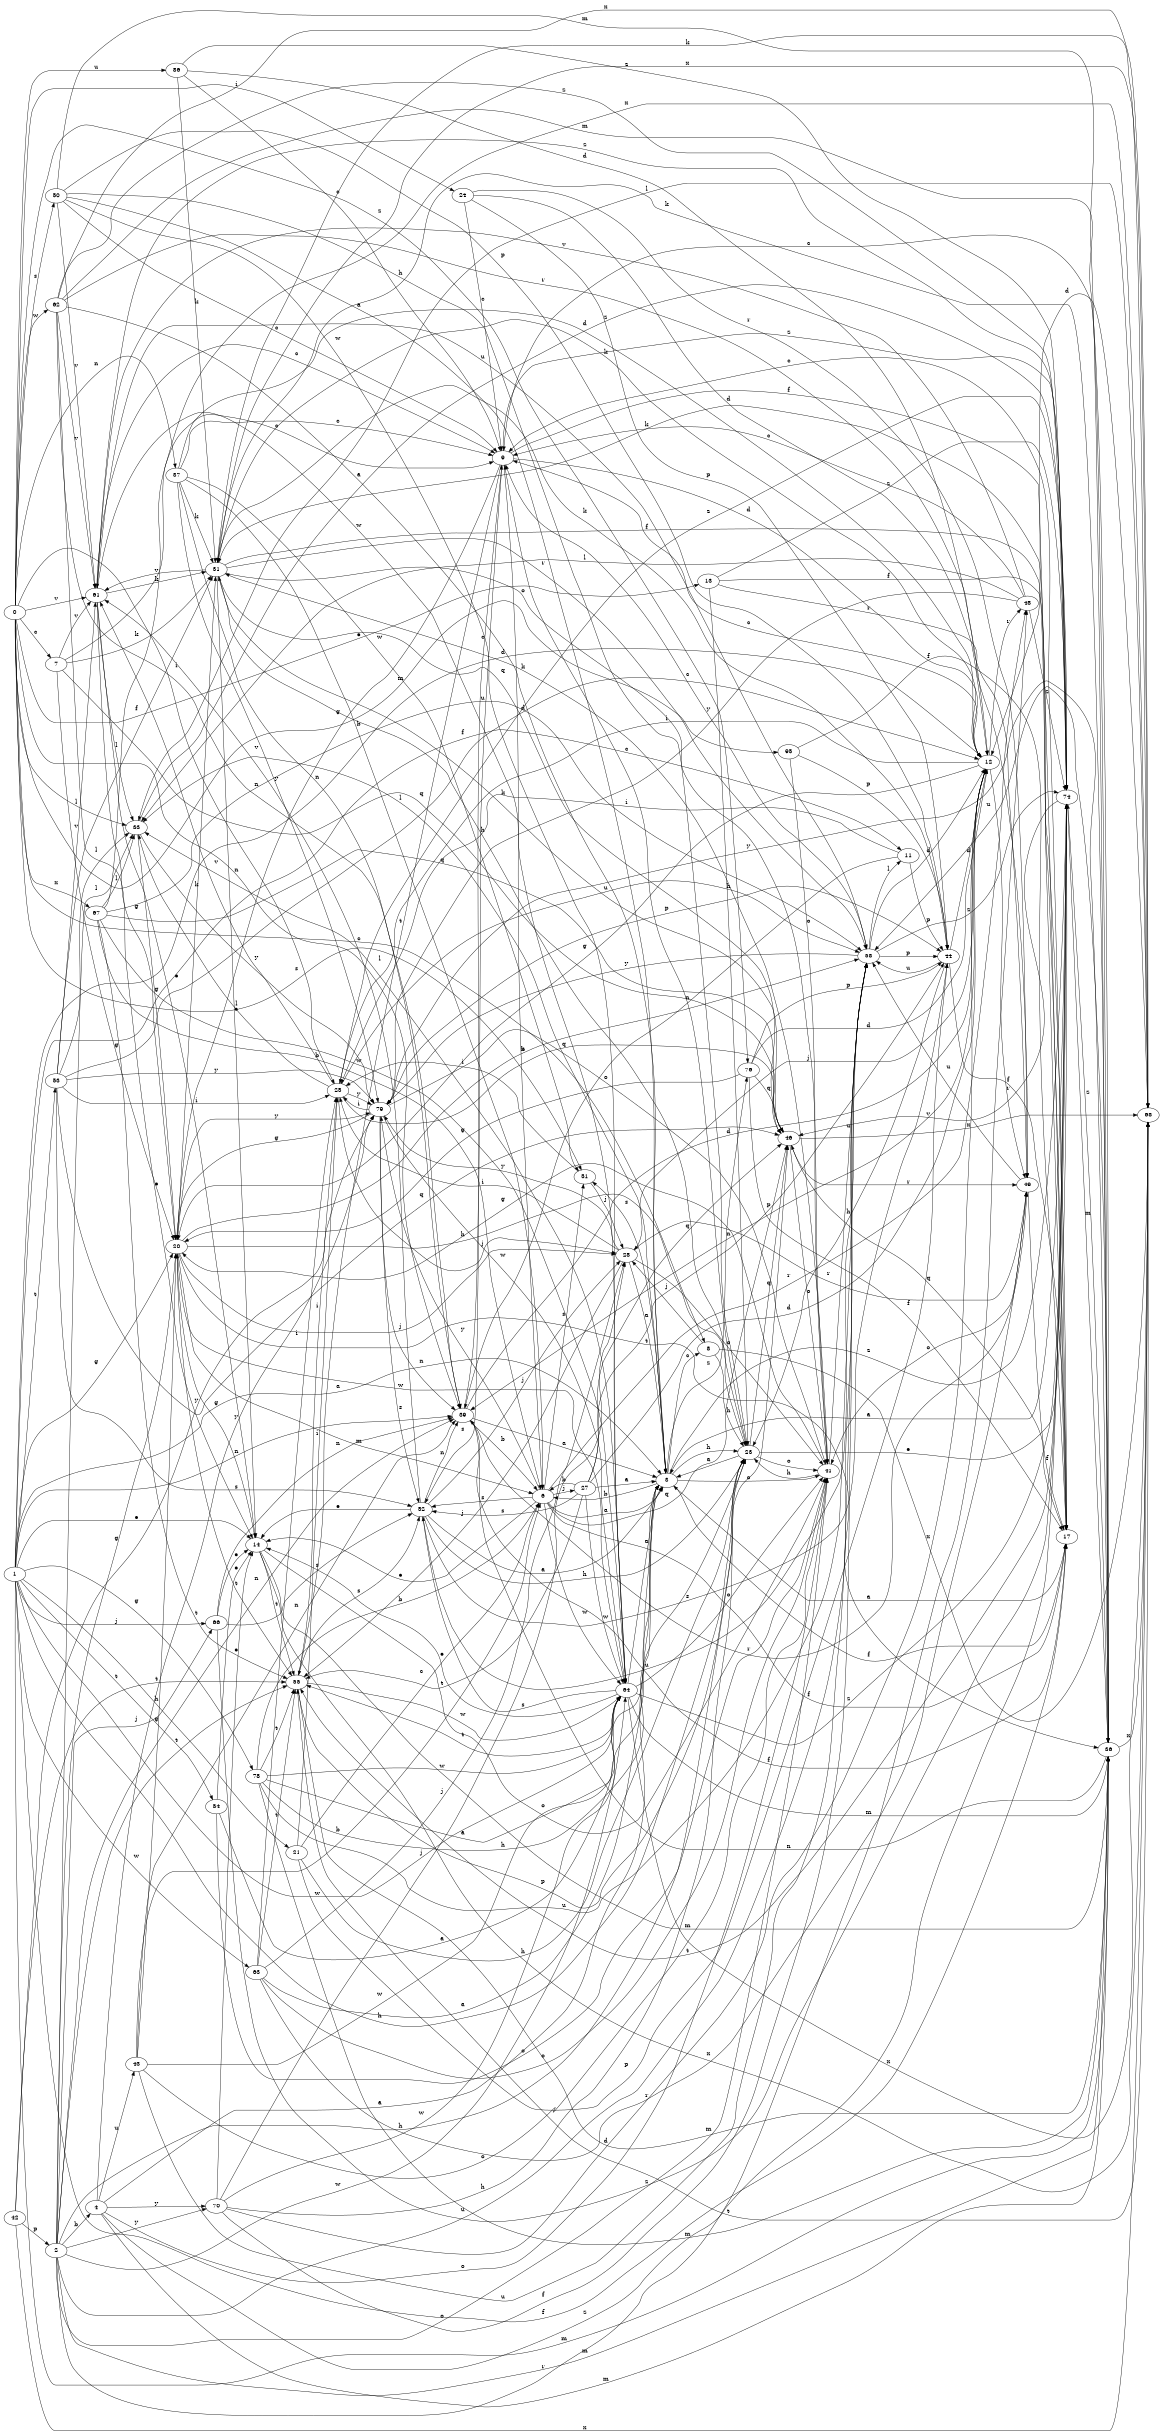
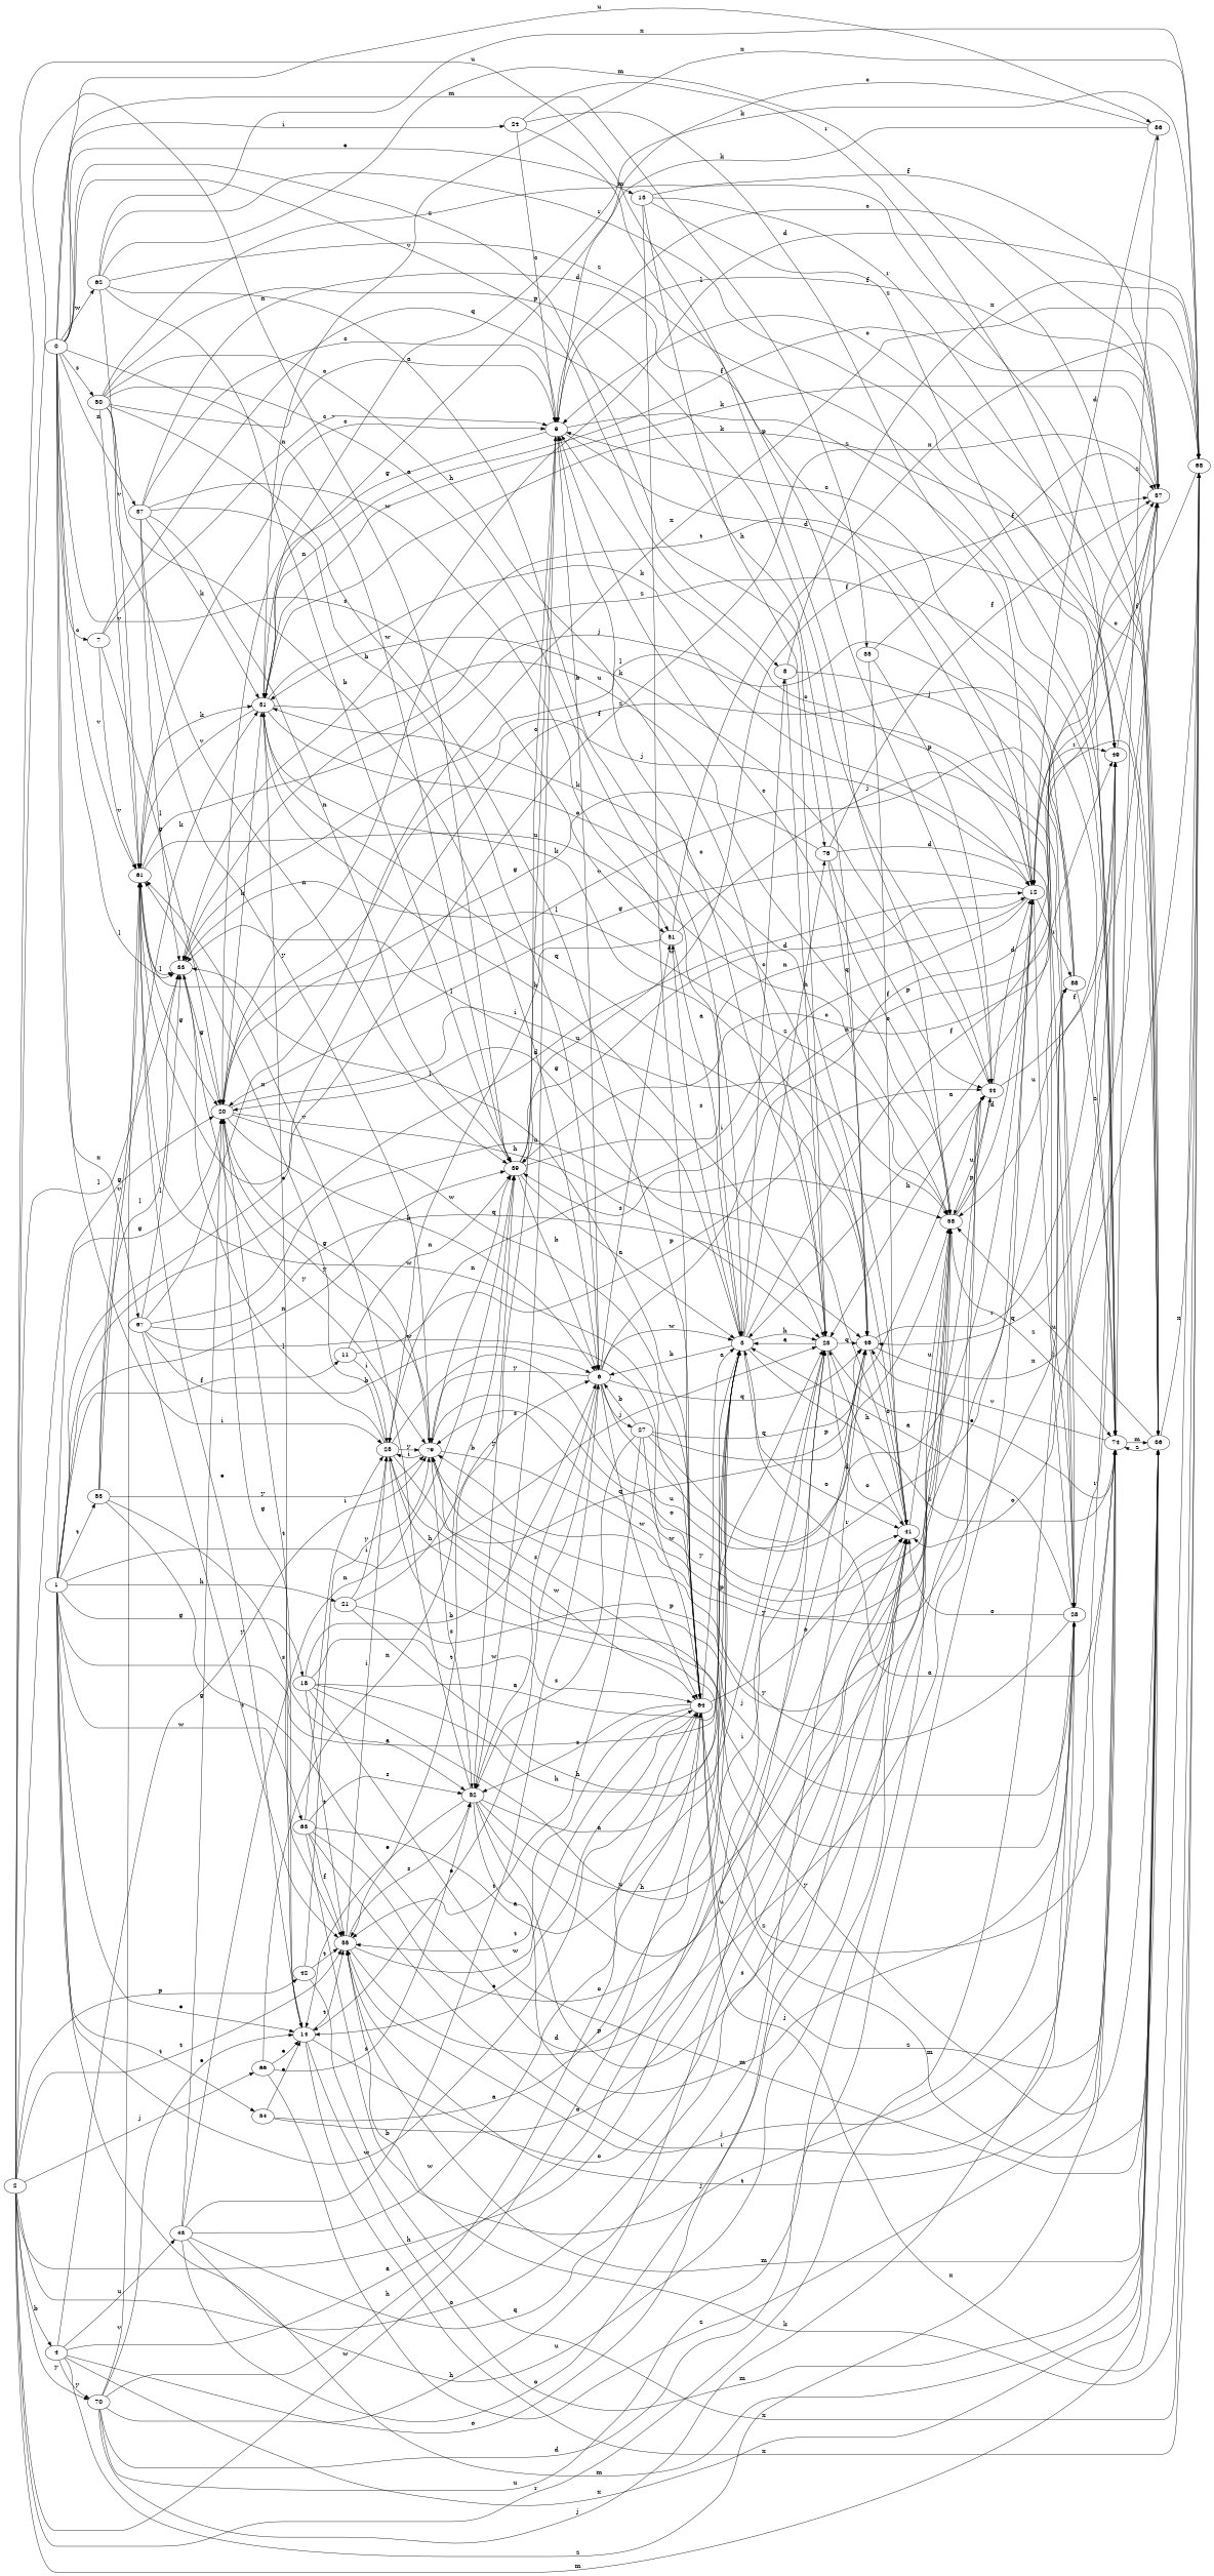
  strict digraph {
    rankdir=LR
    0
    7
    8
    13
    24
    25
    33
-   35 [label=95]
+   35
    37
    39
    50
    51
    n13 [label=86]
    61
    62
    67
    n17 [label=76]
    20
    46
    9
    31
    23
    28
    68
-   17
+   17 [label=57]
    64
    74
    49
    12
    44
    58
    n32 [label=79]
    41
    6
    3
    36
    n37 [label=14]
    55
    1
    n40 [label=11]
-   18 [label=78]
+   18
    21
    n43 [label=66]
    53
    54
    63
-   48
+   48 [label=88]
    52
    2
    4
    42
    70
    43
    27
    0 -> 7 [label=c]
-   0 -> 8 [label=c]
+   0 -> 8 [label=v]
    0 -> 13 [label=e]
    0 -> 24 [label=i]
    0 -> 25 [label=i]
    0 -> 33 [label=l]
    0 -> 35 [label=m]
    0 -> 37 [label=n]
    0 -> 39 [label=n]
    0 -> 50 [label=s]
    0 -> 51 [label=s]
    0 -> n13 [label=u]
    0 -> 61 [label=v]
    0 -> 62 [label=w]
    0 -> 67 [label=x]
    0 -> n17 [label=z]
    7 -> 61 [label=v]
    7 -> 20 [label=g]
    7 -> 46 [label=q]
    7 -> 9 [label=c]
-   7 -> 31 [label=k]
    8 -> 23 [label=h]
    8 -> 28 [label=j]
    8 -> 68 [label=x]
    13 -> 23 [label=h]
    13 -> 17 [label=f]
+   13 -> 64 [label=w]
    13 -> 74 [label=z]
    13 -> 49 [label=r]
    24 -> 9 [label=c]
    24 -> 49 [label=r]
    24 -> 12 [label=d]
    24 -> 44 [label=p]
    25 -> 33 [label=l]
-   25 -> 61 [label=v]
+   25 -> 61 [label=x]
    25 -> 46 [label=q]
    25 -> 28 [label=j]
    25 -> 74 [label=z]
    25 -> 58 [label=u]
    25 -> n32 [label=y]
    33 -> 20 [label=g]
    33 -> 74 [label=z]
    33 -> n32 [label=y]
    35 -> 17 [label=f]
    35 -> 44 [label=p]
    35 -> 41 [label=o]
+   37 -> 33 [label=l]
    37 -> 39 [label=n]
    37 -> 51 [label=w]
    37 -> 9 [label=c]
    37 -> 31 [label=k]
    37 -> 12 [label=d]
    37 -> n32 [label=y]
    37 -> 6 [label=b]
    39 -> 9 [label=c]
    39 -> 17 [label=f]
-   39 -> 49 [label=r]
+   39 -> 49 [label=c]
    39 -> 12 [label=d]
    39 -> 6 [label=b]
    39 -> 3 [label=a]
+   50 -> 39 [label=n]
    50 -> 61 [label=v]
    50 -> 9 [label=c]
    50 -> 23 [label=h]
    50 -> 64 [label=w]
    50 -> 44 [label=p]
+   50 -> 6 [label=b]
    50 -> 3 [label=a]
    50 -> 36 [label=m]
    51 -> 25 [label=i]
    51 -> 28 [label=j]
-   27 -> 3 [label=a]
+   51 -> 68 [label=x]
+   51 -> 3 [label=a]
    n13 -> 9 [label=c]
    n13 -> 31 [label=k]
-   n13 -> 74 [label=z]
+   74 -> n13 [label=z]
    n13 -> 12 [label=d]
    61 -> 33 [label=l]
    61 -> 20 [label=g]
    61 -> 9 [label=c]
    61 -> 31 [label=k]
+   61 -> 28 [label=j]
    61 -> 64 [label=w]
    61 -> 74 [label=z]
    61 -> 58 [label=u]
    61 -> n37 [label=e]
    62 -> 39 [label=n]
    62 -> 61 [label=v]
    62 -> 68 [label=x]
    62 -> 74 [label=z]
    62 -> 49 [label=r]
    62 -> 3 [label=a]
    62 -> 36 [label=m]
-   62 -> n37 [label=e]
    67 -> 33 [label=l]
    67 -> 46 [label=q]
    67 -> 68 [label=x]
    67 -> 64 [label=w]
    67 -> 58 [label=u]
    67 -> 6 [label=b]
    67 -> 55 [label=t]
    n17 -> 20 [label=g]
    n17 -> 46 [label=q]
    n17 -> 17 [label=f]
    n17 -> 12 [label=d]
    n17 -> 44 [label=p]
    20 -> 31 [label=k]
    20 -> 23 [label=h]
    20 -> 28 [label=j]
    20 -> 64 [label=w]
    20 -> 58 [label=u]
    20 -> n32 [label=y]
-   20 -> 6 [label=m]
+   20 -> 6 [label=b]
    20 -> 36 [label=t]
    20 -> 55 [label=t]
    46 -> 31 [label=k]
    46 -> 68 [label=x]
    46 -> 49 [label=r]
    46 -> 41 [label=o]
    9 -> 20 [label=g]
    9 -> 17 [label=f]
    9 -> 74 [label=z]
    9 -> 12 [label=d]
    9 -> 6 [label=b]
    9 -> 55 [label=t]
    9 -> 52 [label=s]
    31 -> 61 [label=v]
    31 -> 46 [label=q]
    31 -> 23 [label=h]
    31 -> 68 [label=x]
    31 -> 17 [label=f]
    31 -> 12 [label=k]
-   31 -> 58 [label=r]
+   31 -> 58 [label=u]
    31 -> 41 [label=o]
    31 -> n37 [label=e]
    23 -> 46 [label=q]
    23 -> 9 [label=c]
    23 -> 74 [label=e]
    23 -> 41 [label=o]
    23 -> 3 [label=a]
    28 -> 25 [label=i]
    28 -> 49 [label=r]
    28 -> n32 [label=y]
    28 -> 41 [label=o]
    28 -> 3 [label=a]
    28 -> 55 [label=j]
    68 -> 33 [label=l]
    68 -> 31 [label=k]
-   68 -> 12 [label=d]
-   68 -> 55 [label=t]
+   68 -> 12 [label=c]
+   68 -> 55 [label=k]
    17 -> 46 [label=q]
    17 -> 9 [label=c]
    17 -> 31 [label=k]
    17 -> 3 [label=a]
    64 -> 33 [label=l]
    64 -> 68 [label=x]
    64 -> 74 [label=z]
    64 -> 41 [label=o]
    64 -> 3 [label=a]
    64 -> 36 [label=m]
    64 -> n37 [label=e]
    64 -> 55 [label=t]
    64 -> 52 [label=s]
    74 -> 46 [label=v]
    74 -> 3 [label=a]
    74 -> 36 [label=m]
    74 -> 55 [label=t]
    49 -> 17 [label=f]
    49 -> 58 [label=u]
    49 -> 41 [label=o]
    12 -> 25 [label=i]
    12 -> 39 [label=n]
    12 -> 20 [label=g]
    12 -> 9 [label=c]
    12 -> 28 [label=j]
    12 -> 49 [label=r]
    12 -> 48 [label=r]
    44 -> 31 [label=k]
    44 -> 23 [label=h]
    44 -> 17 [label=f]
    44 -> 12 [label=d]
    44 -> 58 [label=u]
-   58 -> n40 [label=l]
+   58 -> 33 [label=l]
    58 -> 9 [label=c]
    58 -> 74 [label=z]
    58 -> 12 [label=d]
    58 -> 44 [label=p]
    58 -> n32 [label=y]
    n32 -> 25 [label=i]
    n32 -> 39 [label=n]
    n32 -> 20 [label=g]
    n32 -> 64 [label=w]
    n32 -> 44 [label=p]
    n32 -> 41 [label=o]
    n32 -> 52 [label=s]
    41 -> 20 [label=g]
    41 -> 31 [label=k]
    41 -> 23 [label=h]
    41 -> 58 [label=u]
    6 -> 51 [label=s]
    6 -> 46 [label=q]
    6 -> 17 [label=f]
    6 -> 64 [label=w]
    6 -> n32 [label=y]
-   6 -> 3 [label=a]
+   6 -> 3 [label=w]
    6 -> n37 [label=e]
    6 -> 48 [label=r]
    6 -> 52 [label=s]
    6 -> 27 [label=j]
    3 -> 8 [label=c]
    3 -> 33 [label=l]
    3 -> 51 [label=s]
    3 -> n17 [label=z]
    3 -> 23 [label=h]
    3 -> 17 [label=f]
    3 -> 74 [label=z]
    3 -> 41 [label=o]
    3 -> 6 [label=b]
    36 -> 39 [label=n]
    36 -> 9 [label=c]
    36 -> 31 [label=k]
    36 -> 68 [label=x]
    36 -> 74 [label=z]
    36 -> 58 [label=u]
    36 -> n32 [label=y]
    n37 -> 20 [label=g]
    n37 -> 68 [label=x]
    n37 -> 41 [label=o]
    n37 -> 36 [label=m]
    n37 -> 55 [label=t]
    55 -> 25 [label=i]
    55 -> 46 [label=p]
    55 -> 64 [label=w]
    55 -> 36 [label=m]
    55 -> 52 [label=s]
    1 -> 39 [label=n]
    1 -> 20 [label=g]
    1 -> 23 [label=h]
    1 -> 17 [label=f]
    1 -> 64 [label=w]
    1 -> 12 [label=d]
    1 -> 3 [label=a]
    1 -> 36 [label=m]
    1 -> n37 [label=e]
    1 -> n40 [label=f]
    1 -> 18 [label=g]
    1 -> 21 [label=h]
-   1 -> n43 [label=j]
    1 -> 53 [label=t]
    1 -> 54 [label=t]
    1 -> 63 [label=w]
    n40 -> 25 [label=i]
    n40 -> 39 [label=n]
    n40 -> 44 [label=p]
    18 -> 23 [label=h]
    18 -> 64 [label=w]
    18 -> 58 [label=u]
    18 -> 6 [label=b]
    18 -> 3 [label=a]
    18 -> 36 [label=m]
    18 -> 55 [label=t]
    21 -> 25 [label=i]
    21 -> 23 [label=h]
    21 -> 44 [label=p]
-   21 -> 6 [label=c]
+   21 -> 6 [label=b]
    n43 -> 39 [label=n]
    n43 -> 74 [label=z]
    n43 -> n37 [label=e]
    n43 -> 52 [label=s]
-   53 -> 25 [label=i]
    53 -> 33 [label=l]
    53 -> 61 [label=v]
-   53 -> 46 [label=q]
-   53 -> 31 [label=f]
+   43 -> 46 [label=q]
+   53 -> 31 [label=k]
    53 -> 12 [label=d]
    53 -> n32 [label=y]
    53 -> 52 [label=s]
    54 -> 41 [label=o]
    54 -> 3 [label=a]
    54 -> n37 [label=e]
    63 -> 25 [label=i]
    63 -> 28 [label=j]
    63 -> 49 [label=r]
    63 -> 41 [label=o]
    63 -> 3 [label=a]
-   63 -> 55 [label=t]
+   63 -> 55 [label=f]
+   63 -> 52 [label=s]
    48 -> 33 [label=l]
    48 -> 61 [label=v]
    48 -> 9 [label=c]
    48 -> 74 [label=z]
    48 -> n32 [label=y]
-   52 -> 39 [label=n]
+   52 -> 39 [label=y]
    52 -> 61 [label=v]
    52 -> 23 [label=h]
    52 -> 28 [label=j]
    52 -> 44 [label=s]
    52 -> 58 [label=u]
    52 -> 3 [label=a]
    52 -> n37 [label=e]
    2 -> 33 [label=l]
    2 -> 39 [label=n]
    2 -> 20 [label=g]
    2 -> 23 [label=h]
    2 -> 64 [label=w]
    2 -> 58 [label=u]
    2 -> 41 [label=o]
    2 -> 36 [label=m]
    2 -> 55 [label=t]
    2 -> n43 [label=j]
    2 -> 48 [label=r]
    2 -> 4 [label=b]
-   42 -> 2 [label=p]
+   2 -> 42 [label=p]
    2 -> 70 [label=y]
    4 -> 74 [label=z]
    4 -> n32 [label=y]
    4 -> 41 [label=o]
    4 -> 3 [label=a]
-   4 -> 36 [label=m]
+   4 -> 36 [label=x]
    4 -> 70 [label=y]
    4 -> 43 [label=u]
    42 -> 68 [label=x]
    42 -> n32 [label=y]
    42 -> 55 [label=t]
+   70 -> 61 [label=v]
    70 -> 23 [label=h]
    70 -> 28 [label=j]
-   70 -> 64 [label=w]
+   70 -> 64 [label=h]
    70 -> 12 [label=d]
-   70 -> 58 [label=f]
+   70 -> 58 [label=u]
    70 -> n37 [label=e]
    43 -> 39 [label=n]
    43 -> 20 [label=g]
    43 -> 64 [label=w]
    43 -> 58 [label=u]
    43 -> 41 [label=o]
    43 -> 6 [label=b]
    27 -> 46 [label=q]
    27 -> 64 [label=w]
    27 -> 12 [label=d]
    27 -> 44 [label=p]
    27 -> 6 [label=b]
    27 -> 55 [label=t]
    27 -> 52 [label=s]
  }
